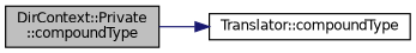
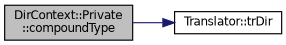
  digraph {
    rankdir=LR
    node [color=black fontname=Helvetica fontsize=10 shape=record style=filled]
    n1 [fillcolor=grey75 fontcolor=black height=0.2 label="DirContext::Private\l::compoundType" width=0.4]
-   n2 [fillcolor=white height=0.2 label="Translator::compoundType" width=0.4]
+   n2 [fillcolor=white height=0.2 label="Translator::trDir" width=0.4]
    n1 -> n2 [color=midnightblue fontname=Helvetica fontsize=10 labelfontname=Helvetica labelfontsize=10 style=solid]
  }
